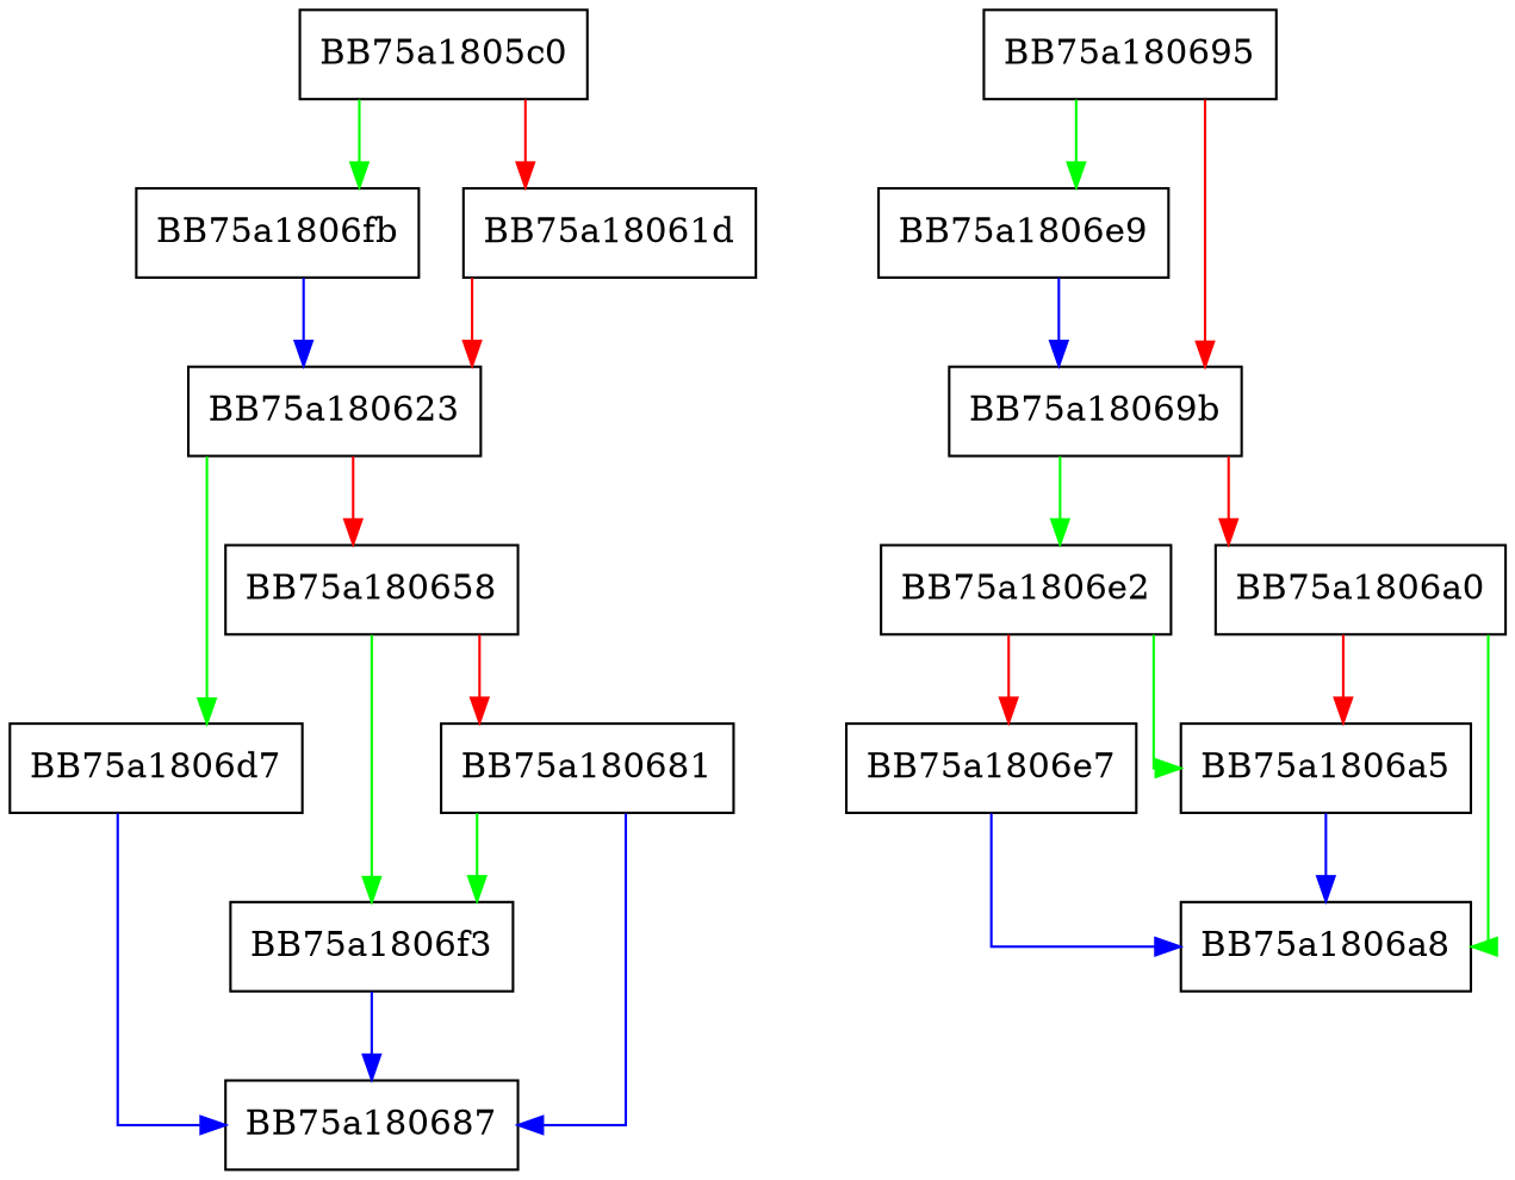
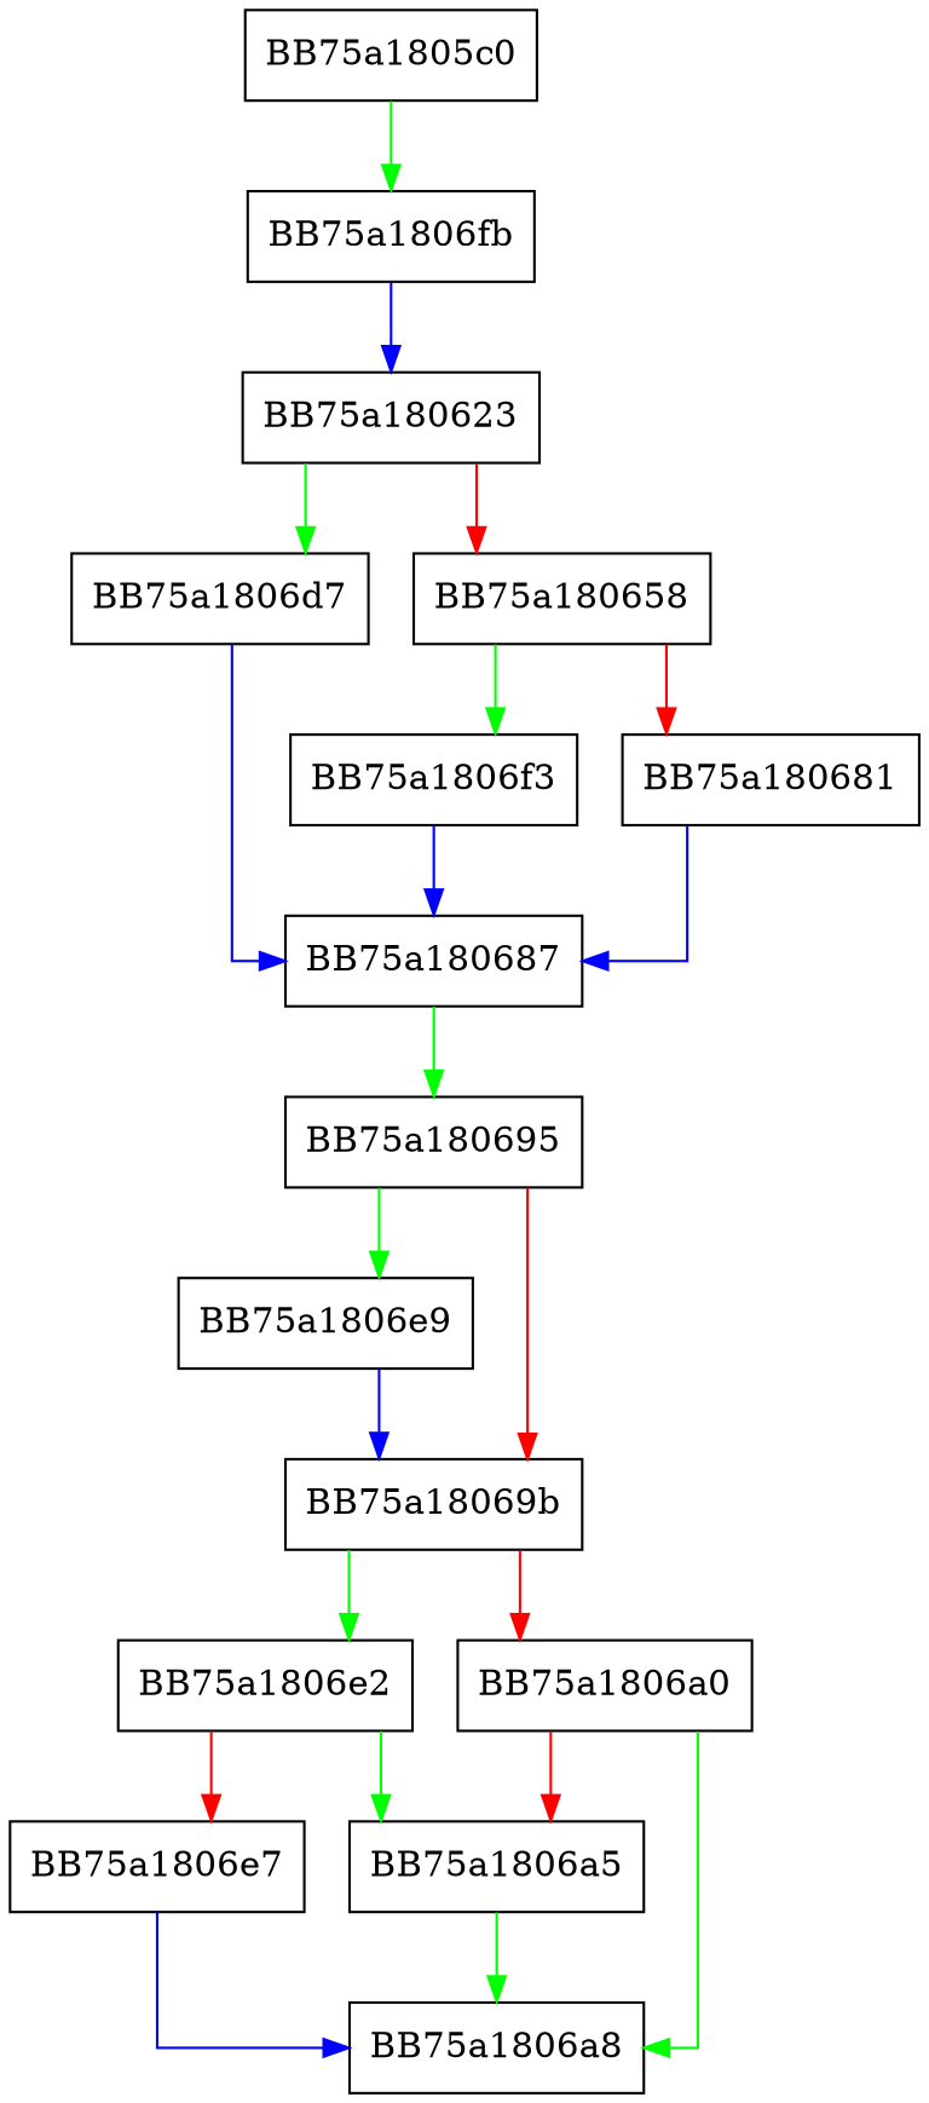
  digraph {
    splines=ortho
    node [shape=box]
    edge [color=green]
    BB75a1805c0
    BB75a1806fb
-   BB75a18061d
    BB75a180623
    BB75a1806d7
    BB75a180658
    BB75a180687
    BB75a1806f3
    BB75a180681
    BB75a180695
    BB75a1806e9
    BB75a18069b
    BB75a1806e2
    BB75a1806a0
    BB75a1806a5
    BB75a1806e7
    BB75a1806a8
    BB75a1805c0 -> BB75a1806fb
-   BB75a1805c0 -> BB75a18061d [color=red]
    BB75a1806fb -> BB75a180623 [color=blue]
-   BB75a18061d -> BB75a180623 [color=red]
    BB75a180623 -> BB75a1806d7
    BB75a180623 -> BB75a180658 [color=red]
    BB75a1806d7 -> BB75a180687 [color=blue]
    BB75a180658 -> BB75a1806f3
    BB75a180658 -> BB75a180681 [color=red]
+   BB75a180687 -> BB75a180695
    BB75a1806f3 -> BB75a180687 [color=blue]
    BB75a180681 -> BB75a180687 [color=blue]
-   BB75a180681 -> BB75a1806f3
    BB75a180695 -> BB75a1806e9
    BB75a180695 -> BB75a18069b [color=red]
    BB75a1806e9 -> BB75a18069b [color=blue]
    BB75a18069b -> BB75a1806e2
    BB75a18069b -> BB75a1806a0 [color=red]
    BB75a1806e2 -> BB75a1806a5
    BB75a1806e2 -> BB75a1806e7 [color=red]
    BB75a1806a0 -> BB75a1806a5 [color=red]
    BB75a1806a0 -> BB75a1806a8
-   BB75a1806a5 -> BB75a1806a8 [color=blue]
+   BB75a1806a5 -> BB75a1806a8
    BB75a1806e7 -> BB75a1806a8 [color=blue]
  }
